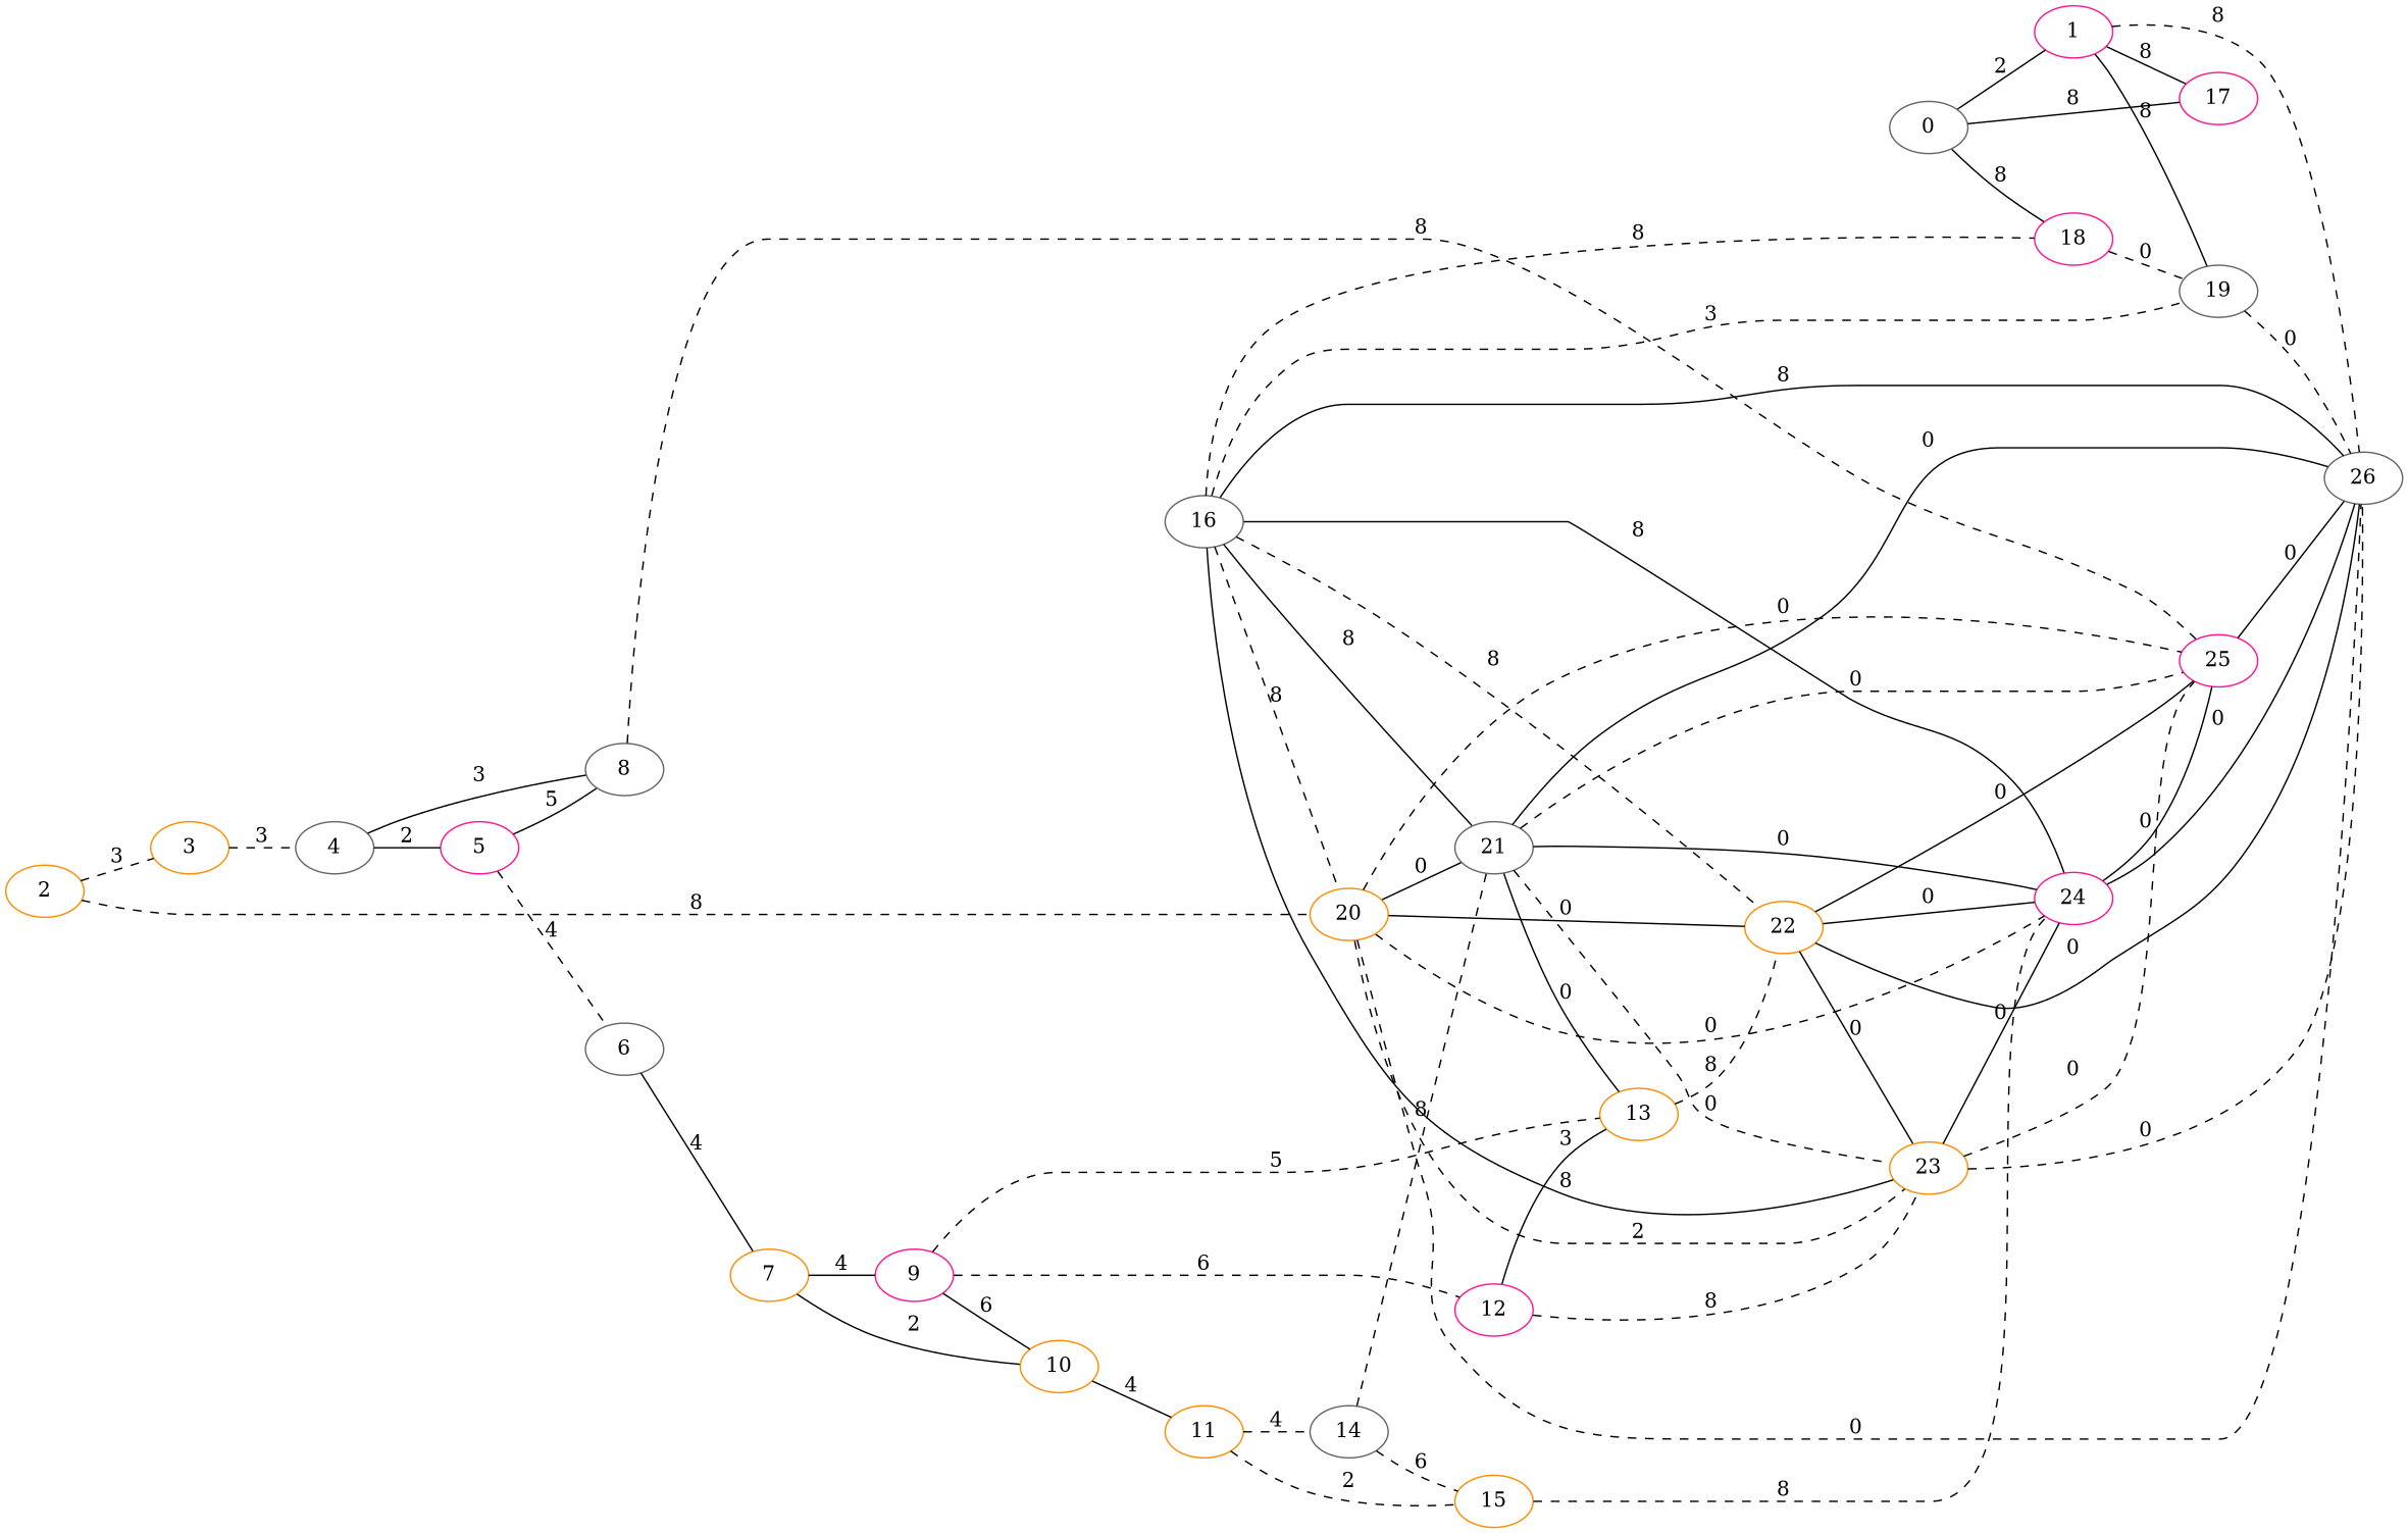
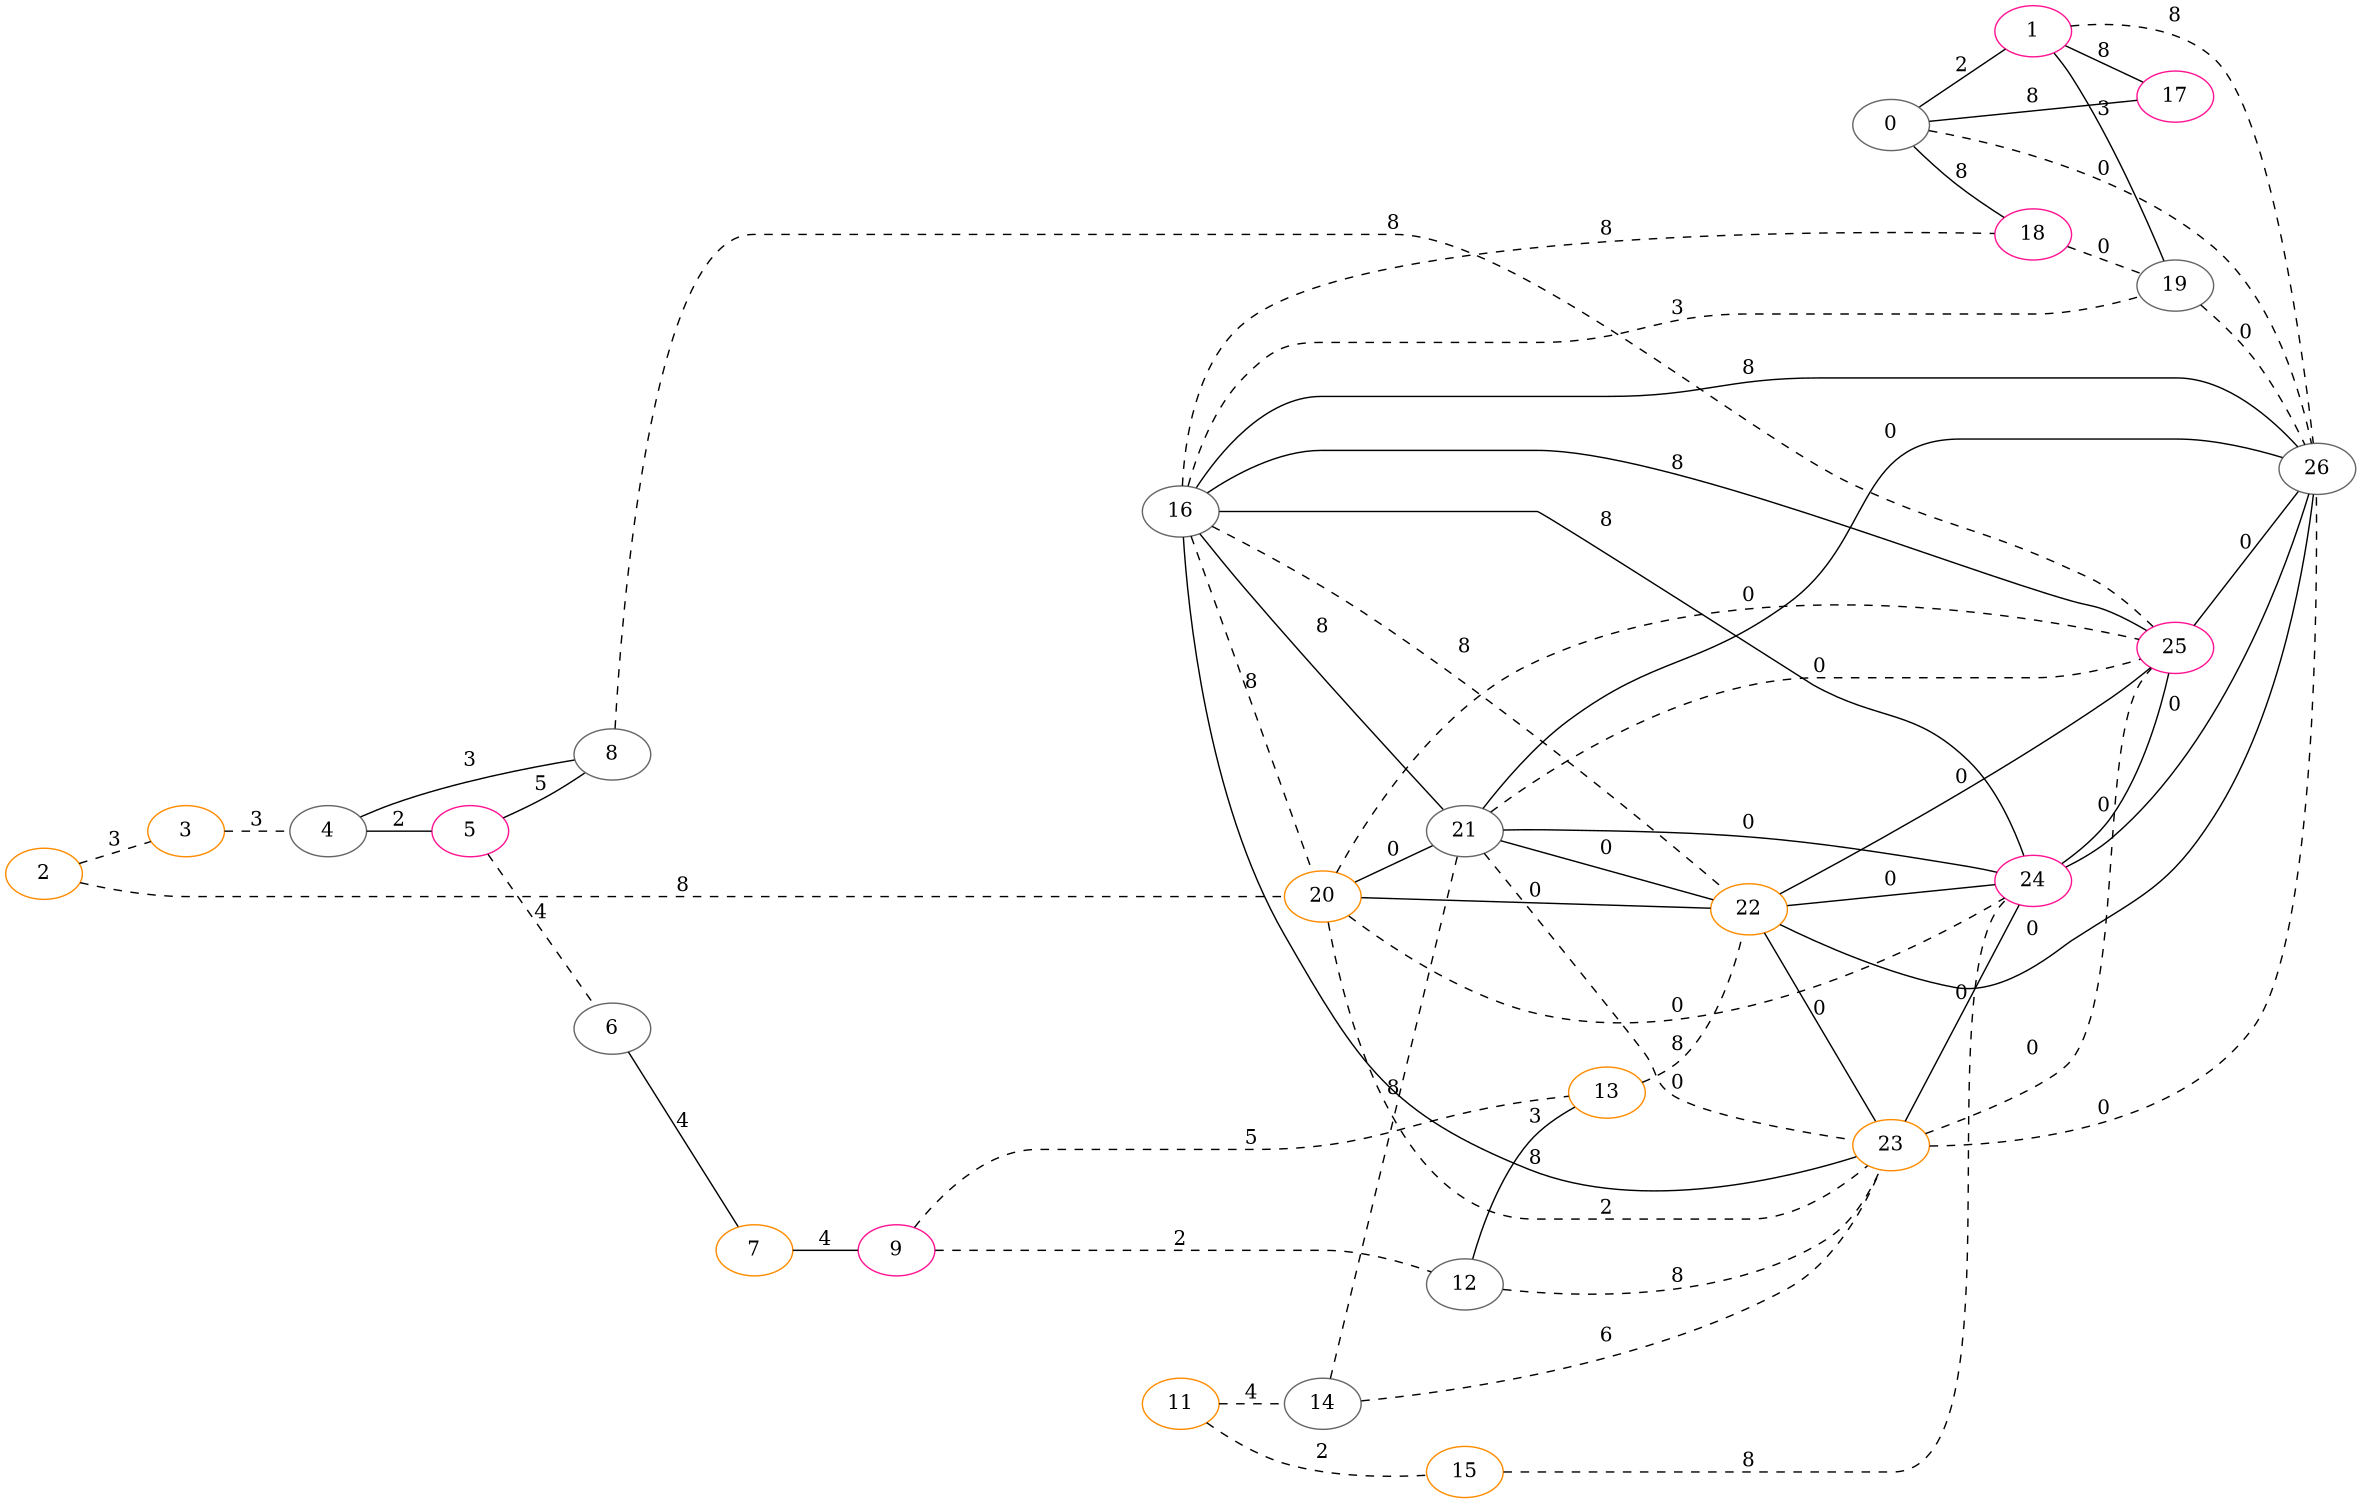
  graph {
    rankdir=LR
    node [color=gray40 weight=1]
    edge [style=solid]
    1 [color=deeppink]
    0
    17 [color=deeppink weight=4]
    18 [color=deeppink weight=3]
    19 [weight=3]
    26 [weight=3]
    2 [color=darkorange]
    3 [color=darkorange]
    20 [color=darkorange weight=3]
    4
    25 [color=deeppink weight=3]
    23 [color=darkorange weight=3]
    22 [color=darkorange weight=3]
    21 [weight=3]
    24 [color=deeppink weight=3]
    5 [color=deeppink]
    8
    6
    7 [color=darkorange]
    9 [color=deeppink]
-   10 [color=darkorange]
-   12 [color=deeppink]
+   12
    13 [color=darkorange]
    11 [color=darkorange]
    14
    15 [color=darkorange]
    16
    1 -- 17 [label=8]
-   1 -- 19 [label=8]
+   1 -- 19 [label=3]
    1 -- 26 [label=8 style=dashed]
    0 -- 1 [label=2]
    0 -- 17 [label=8]
    0 -- 18 [label=8]
    18 -- 19 [label=0 style=dashed]
    19 -- 26 [label=0 style=dashed]
    2 -- 3 [label=3 style=dashed]
    2 -- 20 [label=8 style=dashed]
    3 -- 4 [label=3 style=dashed]
-   20 -- 26 [label=0 style=dashed]
+   0 -- 26 [label=0 style=dashed]
    20 -- 25 [label=0 style=dashed]
    20 -- 23 [label=2 style=dashed]
    20 -- 22 [label=0]
    20 -- 21 [label=0]
    20 -- 24 [label=0 style=dashed]
    4 -- 5 [label=2]
    4 -- 8 [label=3]
    25 -- 26 [label=0]
    23 -- 26 [label=0 style=dashed]
    23 -- 25 [label=0 style=dashed]
    23 -- 24 [label=0]
    22 -- 26 [label=0]
    22 -- 25 [label=0]
    22 -- 23 [label=0]
    22 -- 24 [label=0]
    21 -- 26 [label=0]
    21 -- 25 [label=0 style=dashed]
    21 -- 23 [label=0 style=dashed]
-   21 -- 13 [label=0]
+   21 -- 22 [label=0]
    21 -- 24 [label=0]
    24 -- 26 [label=0]
    24 -- 25 [label=0]
    5 -- 8 [label=5]
    5 -- 6 [label=4 style=dashed]
    8 -- 25 [label=8 style=dashed]
    6 -- 7 [label=4]
    7 -- 9 [label=4]
-   7 -- 10 [label=2]
-   9 -- 10 [label=6]
-   9 -- 12 [label=6 style=dashed]
+   9 -- 12 [label=2 style=dashed]
    9 -- 13 [label=5 style=dashed]
-   10 -- 11 [label=4]
    12 -- 23 [label=8 style=dashed]
    12 -- 13 [label=3]
    13 -- 22 [label=8 style=dashed]
    11 -- 14 [label=4 style=dashed]
    11 -- 15 [label=2 style=dashed]
    14 -- 21 [label=8 style=dashed]
-   14 -- 15 [label=6 style=dashed]
+   14 -- 23 [label=6 style=dashed]
    15 -- 24 [label=8 style=dashed]
    16 -- 18 [label=8 style=dashed]
    16 -- 19 [label=3 style=dashed]
    16 -- 26 [label=8]
    16 -- 20 [label=8 style=dashed]
+   16 -- 25 [label=8]
    16 -- 23 [label=8]
    16 -- 22 [label=8 style=dashed]
    16 -- 21 [label=8]
    16 -- 24 [label=8]
  }
